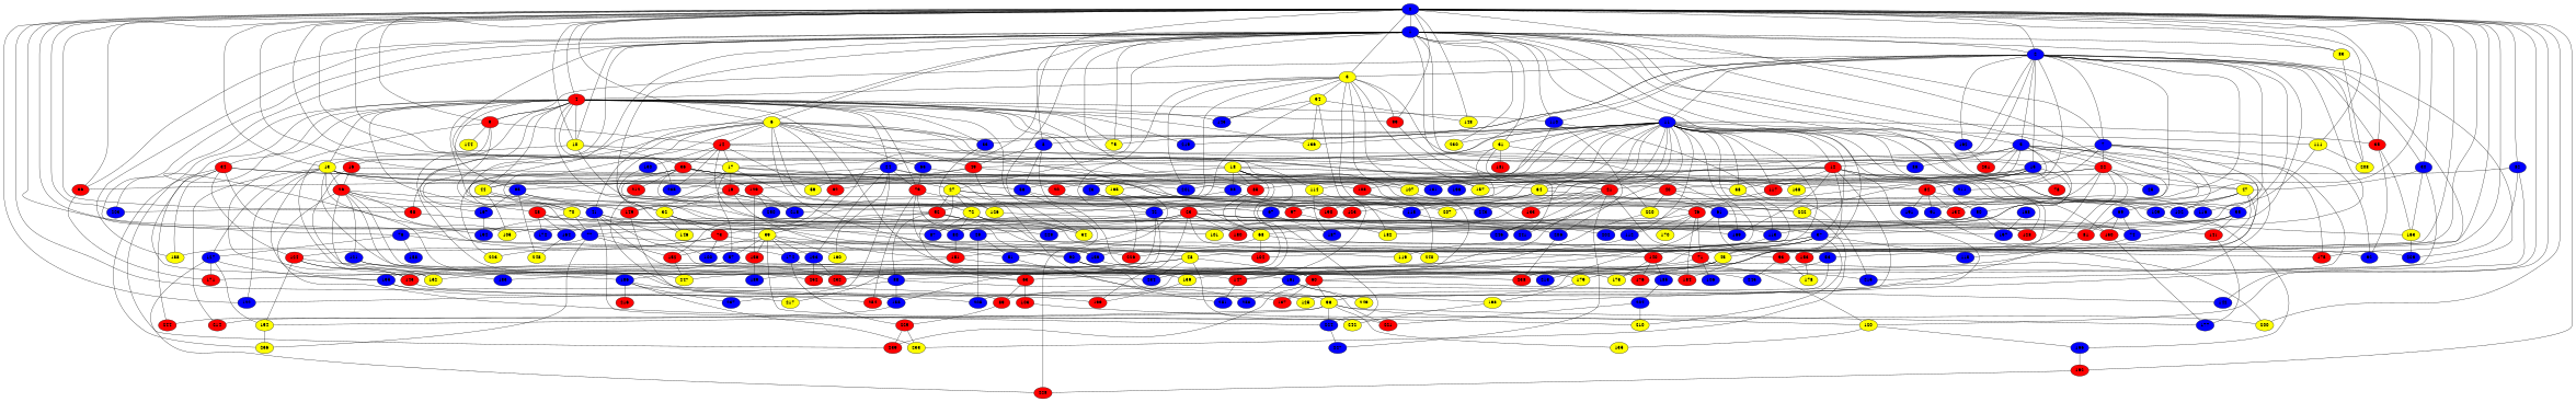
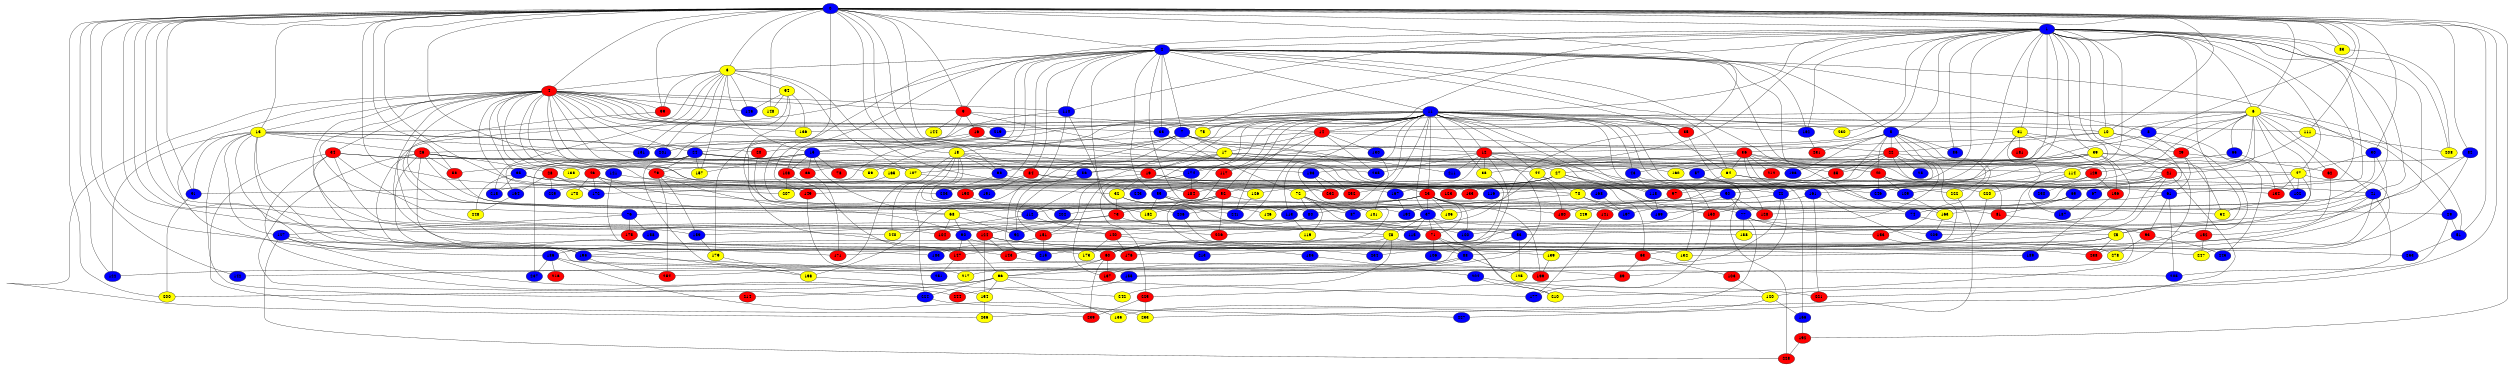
  graph {
    node [fillcolor=blue style=filled]
    0
    1
    2
    3 [fillcolor=yellow]
    4 [fillcolor=red]
    6 [fillcolor=yellow]
    8
    9 [fillcolor=red]
    10 [fillcolor=yellow]
    13 [fillcolor=yellow]
    17 [fillcolor=yellow]
    18 [fillcolor=yellow]
    19 [fillcolor=red]
    30
    35 [fillcolor=red]
    51
    58 [fillcolor=red]
    66 [fillcolor=red]
    76
    82
    83 [fillcolor=yellow]
    87
    89 [fillcolor=red]
    91
    98
    99 [fillcolor=red]
    104 [fillcolor=red]
    111 [fillcolor=yellow]
    120 [fillcolor=yellow]
    122
    142
    148 [fillcolor=yellow]
    159
    175 [fillcolor=red]
    192 [fillcolor=red]
    200 [fillcolor=yellow]
    203
    207 [fillcolor=yellow]
    5
    7
    11
    21 [fillcolor=red]
    27 [fillcolor=yellow]
    31 [fillcolor=yellow]
    32 [fillcolor=yellow]
    38 [fillcolor=yellow]
    39 [fillcolor=yellow]
    41
    45 [fillcolor=yellow]
    47 [fillcolor=yellow]
    54 [fillcolor=yellow]
    61
    70 [fillcolor=yellow]
    75 [fillcolor=yellow]
    85 [fillcolor=red]
    86
    109
    110
    162
    172
    188 [fillcolor=yellow]
    208 [fillcolor=yellow]
    230 [fillcolor=yellow]
    15
    33
    37
    53
    55
    64 [fillcolor=yellow]
    74
    84 [fillcolor=red]
    102
    149 [fillcolor=red]
    179 [fillcolor=yellow]
    190 [fillcolor=red]
    42
    94 [fillcolor=yellow]
    107 [fillcolor=yellow]
    131
    145
    157 [fillcolor=yellow]
    201
    218
    240 [fillcolor=yellow]
    12 [fillcolor=red]
    24
    34 [fillcolor=red]
    44 [fillcolor=yellow]
    46 [fillcolor=red]
    52 [fillcolor=red]
    60 [fillcolor=red]
    68 [fillcolor=yellow]
    79 [fillcolor=red]
    95
    136 [fillcolor=yellow]
    138 [fillcolor=yellow]
    174
    186
    194
    219
    235
    236 [fillcolor=yellow]
    247 [fillcolor=yellow]
    14 [fillcolor=red]
    29
    49 [fillcolor=red]
    62 [fillcolor=red]
    65
    77
    97 [fillcolor=red]
    114 [fillcolor=yellow]
    167
    56
    245
    16 [fillcolor=red]
    143 [fillcolor=red]
    144 [fillcolor=yellow]
    22 [fillcolor=red]
    36 [fillcolor=red]
    67
    132 [fillcolor=yellow]
    198 [fillcolor=yellow]
    20 [fillcolor=red]
    26 [fillcolor=red]
    127
    173 [fillcolor=yellow]
    195
    214 [fillcolor=red]
    137 [fillcolor=red]
    57
    224
    249 [fillcolor=yellow]
    254 [fillcolor=red]
    23 [fillcolor=red]
    126 [fillcolor=yellow]
    151 [fillcolor=red]
    139 [fillcolor=yellow]
    163 [fillcolor=yellow]
    92
    253
    80
    171 [fillcolor=red]
    158
    209
    215
    225 [fillcolor=red]
    243
    241
    116
    166
    135 [fillcolor=yellow]
    228 [fillcolor=red]
    40 [fillcolor=red]
    153 [fillcolor=red]
    180 [fillcolor=red]
    196
    213
    222 [fillcolor=yellow]
    231 [fillcolor=red]
    211
    229
    43
    101 [fillcolor=yellow]
    112
    113
    117 [fillcolor=red]
    118
    128 [fillcolor=red]
    150 [fillcolor=red]
    133 [fillcolor=red]
    227
    246
    63 [fillcolor=red]
    72 [fillcolor=yellow]
    169
    123 [fillcolor=red]
    181 [fillcolor=red]
    220 [fillcolor=yellow]
    48 [fillcolor=yellow]
    73 [fillcolor=red]
    146 [fillcolor=yellow]
    160 [fillcolor=yellow]
    193
    210 [fillcolor=yellow]
    90
    152 [fillcolor=red]
    156 [fillcolor=red]
    100
    88
    221 [fillcolor=red]
    238 [fillcolor=red]
    69
    134 [fillcolor=red]
    205
    141 [fillcolor=red]
    93 [fillcolor=red]
    197
    252 [fillcolor=red]
    206
    78 [fillcolor=red]
    108 [fillcolor=red]
    226 [fillcolor=red]
    71 [fillcolor=red]
    140 [fillcolor=red]
    115
    176 [fillcolor=red]
    125 [fillcolor=yellow]
    182 [fillcolor=yellow]
    191
    155
    202
    217 [fillcolor=yellow]
    164
    50
    96 [fillcolor=yellow]
    184 [fillcolor=red]
    59 [fillcolor=yellow]
    237
    251
    165 [fillcolor=yellow]
    124 [fillcolor=red]
    239 [fillcolor=red]
    244 [fillcolor=red]
    105 [fillcolor=yellow]
    170 [fillcolor=yellow]
    248 [fillcolor=yellow]
    216 [fillcolor=red]
    233 [fillcolor=yellow]
    25
    81 [fillcolor=red]
    161
    232 [fillcolor=red]
-   178 [fillcolor=yellow]
+   178 [fillcolor=yellow label=278]
    130
    129 [fillcolor=red]
    187
    147 [fillcolor=red]
    242 [fillcolor=yellow]
    199 [fillcolor=red]
    212 [fillcolor=red]
-   223 [fillcolor=yellow]
    119 [fillcolor=yellow]
    177
    154 [fillcolor=yellow]
    28 [fillcolor=red]
    121
    183
    106
    103 [fillcolor=red]
    234
    189
    185
    250
    204
    168
    0 -- 1
    0 -- 2
    0 -- 3
    0 -- 4
    0 -- 6
    0 -- 8
    0 -- 9
    0 -- 10
    0 -- 13
    0 -- 17
    0 -- 18
    0 -- 19
    0 -- 30
    0 -- 35
    0 -- 51
    0 -- 58
    0 -- 66
    0 -- 76
    0 -- 82
    0 -- 83
    0 -- 87
    0 -- 89
    0 -- 91
    0 -- 98
    0 -- 99
    0 -- 104
    0 -- 111
    0 -- 120
    0 -- 122
    0 -- 142
    0 -- 148
    0 -- 159
    0 -- 175
    0 -- 192
    0 -- 200
    0 -- 203
    0 -- 207
    1 -- 2
    1 -- 6
    1 -- 10
    1 -- 13
    1 -- 66
    1 -- 83
    1 -- 203
    1 -- 5
    1 -- 7
    1 -- 11
    1 -- 21
    1 -- 27
    1 -- 31
    1 -- 32
    1 -- 38
    1 -- 39
    1 -- 41
    1 -- 45
    1 -- 47
    1 -- 54
    1 -- 61
    1 -- 70
    1 -- 75
    1 -- 85
    1 -- 86
    1 -- 109
    1 -- 110
    1 -- 162
    1 -- 172
    1 -- 188
    1 -- 208
    1 -- 230
    2 -- 3
    2 -- 8
    2 -- 9
    2 -- 18
    2 -- 30
    2 -- 35
    2 -- 5
    2 -- 7
    2 -- 11
    2 -- 21
    2 -- 110
    2 -- 162
    2 -- 15
    2 -- 33
    2 -- 37
    2 -- 53
    2 -- 55
    2 -- 64
    2 -- 74
    2 -- 84
    2 -- 102
    2 -- 149
    2 -- 179
    2 -- 190
    3 -- 4
    3 -- 99
    3 -- 15
    3 -- 42
    3 -- 94
    3 -- 107
    3 -- 131
    3 -- 145
    3 -- 157
    3 -- 201
    3 -- 218
    3 -- 240
    4 -- 9
    4 -- 10
    4 -- 13
    4 -- 99
    4 -- 32
    4 -- 75
    4 -- 110
    4 -- 33
    4 -- 149
    4 -- 145
    4 -- 12
    4 -- 24
    4 -- 34
    4 -- 44
    4 -- 46
    4 -- 52
    4 -- 60
    4 -- 68
    4 -- 79
    4 -- 95
    4 -- 136
    4 -- 138
    4 -- 174
    4 -- 186
    4 -- 194
    4 -- 219
    4 -- 235
    4 -- 236
    4 -- 247
    6 -- 51
    6 -- 58
    6 -- 21
    6 -- 41
    6 -- 33
    6 -- 102
    6 -- 14
    6 -- 29
    6 -- 49
    6 -- 62
    6 -- 65
    6 -- 77
    6 -- 97
    6 -- 114
    6 -- 167
    8 -- 49
    8 -- 56
    8 -- 245
    9 -- 70
    9 -- 14
    9 -- 16
    9 -- 143
    9 -- 144
    10 -- 22
    10 -- 36
    10 -- 67
    10 -- 132
    13 -- 91
    13 -- 122
    13 -- 131
    13 -- 201
    13 -- 198
    13 -- 20
    13 -- 26
    13 -- 127
    13 -- 173
    13 -- 195
    13 -- 214
    17 -- 19
    17 -- 27
    17 -- 97
    17 -- 56
    17 -- 137
    17 -- 57
    18 -- 98
    18 -- 85
    18 -- 74
    18 -- 84
    18 -- 240
    18 -- 56
    18 -- 224
-   18 -- 222
+   18 -- 249
    18 -- 254
    19 -- 32
    19 -- 149
    19 -- 23
    19 -- 126
    19 -- 151
    30 -- 47
    30 -- 139
    30 -- 163
    35 -- 163
    35 -- 92
    51 -- 253
    58 -- 80
    66 -- 171
    76 -- 175
    76 -- 127
    76 -- 158
    82 -- 107
    82 -- 209
    82 -- 215
    83 -- 208
    89 -- 225
    91 -- 200
    98 -- 203
    98 -- 243
    99 -- 241
    111 -- 208
    111 -- 116
    120 -- 166
    120 -- 135
    159 -- 179
    192 -- 228
    5 -- 175
    5 -- 86
    5 -- 12
    5 -- 22
    5 -- 40
    5 -- 153
    5 -- 180
    5 -- 196
    5 -- 213
    5 -- 222
    5 -- 231
    7 -- 17
    7 -- 109
    7 -- 15
    7 -- 22
    7 -- 198
    7 -- 92
    7 -- 211
    7 -- 229
    11 -- 19
    11 -- 35
    11 -- 111
    11 -- 31
    11 -- 38
    11 -- 75
    11 -- 162
    11 -- 230
    11 -- 37
    11 -- 55
    11 -- 64
    11 -- 201
    11 -- 12
    11 -- 24
    11 -- 44
    11 -- 52
    11 -- 60
    11 -- 136
    11 -- 174
    11 -- 219
    11 -- 14
    11 -- 132
    11 -- 20
    11 -- 23
    11 -- 243
    11 -- 241
    11 -- 166
    11 -- 43
    11 -- 101
    11 -- 112
    11 -- 113
    11 -- 117
    11 -- 118
    11 -- 128
    11 -- 150
    21 -- 53
    21 -- 42
    21 -- 143
    21 -- 133
    21 -- 227
    21 -- 246
    27 -- 52
    27 -- 126
    27 -- 118
    27 -- 150
    27 -- 63
    27 -- 72
    31 -- 49
    31 -- 169
    31 -- 123
    31 -- 181
    31 -- 220
-   32 -- 39
    32 -- 48
    32 -- 73
    32 -- 146
    38 -- 171
    39 -- 174
    39 -- 57
    39 -- 160
    39 -- 193
    39 -- 210
    39 -- 90
    39 -- 152
    39 -- 156
    41 -- 128
    41 -- 100
    41 -- 88
    41 -- 221
    41 -- 238
    45 -- 173
    45 -- 63
    45 -- 238
    47 -- 45
    47 -- 102
    47 -- 247
    47 -- 69
    47 -- 134
    61 -- 205
    61 -- 141
    61 -- 93
    70 -- 194
    70 -- 77
    70 -- 197
    85 -- 252
    109 -- 163
    110 -- 131
    110 -- 215
    110 -- 206
    162 -- 231
    15 -- 66
    15 -- 157
    15 -- 46
    15 -- 68
    15 -- 138
    15 -- 117
    15 -- 78
    15 -- 108
    33 -- 72
    37 -- 45
    37 -- 48
    37 -- 210
    37 -- 226
    37 -- 71
    37 -- 140
    37 -- 115
    53 -- 176
    53 -- 125
    55 -- 113
    55 -- 141
    55 -- 115
    55 -- 182
    64 -- 97
    64 -- 67
    64 -- 222
    74 -- 93
    84 -- 91
    84 -- 116
    84 -- 134
    84 -- 191
    149 -- 155
    179 -- 198
    190 -- 202
    42 -- 87
    42 -- 155
    42 -- 217
    94 -- 148
    94 -- 145
    94 -- 136
    94 -- 182
    94 -- 164
    107 -- 133
    12 -- 98
    12 -- 38
    12 -- 235
    12 -- 114
    12 -- 137
    12 -- 211
    12 -- 169
    12 -- 50
    12 -- 96
    12 -- 184
    24 -- 157
    24 -- 79
    24 -- 95
    24 -- 160
    24 -- 193
    24 -- 59
    24 -- 237
    24 -- 251
    34 -- 188
    34 -- 107
    34 -- 140
    34 -- 165
    34 -- 124
    34 -- 239
    34 -- 244
    44 -- 70
    44 -- 180
    44 -- 105
    46 -- 172
    46 -- 112
    46 -- 71
    46 -- 184
    46 -- 170
    52 -- 76
    52 -- 54
    52 -- 112
    52 -- 73
    52 -- 88
    52 -- 226
    60 -- 142
    60 -- 137
    60 -- 96
    60 -- 239
    68 -- 104
    68 -- 92
    68 -- 90
    79 -- 159
    79 -- 254
    79 -- 123
    79 -- 90
    95 -- 190
    95 -- 218
    95 -- 167
    95 -- 248
    174 -- 225
    174 -- 184
    186 -- 205
    186 -- 237
    186 -- 216
    186 -- 233
    14 -- 17
    14 -- 104
    14 -- 235
    14 -- 36
    14 -- 117
    14 -- 59
    14 -- 130
    29 -- 51
    29 -- 205
    49 -- 54
    49 -- 61
    49 -- 62
    49 -- 129
    62 -- 152
    65 -- 79
    65 -- 134
    77 -- 188
    77 -- 236
    77 -- 153
    77 -- 152
    97 -- 182
    114 -- 187
    114 -- 147
    167 -- 194
    56 -- 190
    56 -- 151
    16 -- 26
    16 -- 252
    16 -- 108
    143 -- 199
    22 -- 47
    22 -- 85
    22 -- 50
    22 -- 165
    22 -- 25
    22 -- 81
    22 -- 161
    22 -- 232
    36 -- 64
    36 -- 42
    36 -- 44
    36 -- 40
    36 -- 196
    36 -- 43
    36 -- 81
    36 -- 129
    36 -- 212
-   36 -- 223
    67 -- 187
    198 -- 242
    20 -- 226
    26 -- 58
    26 -- 41
    26 -- 224
    26 -- 63
    26 -- 176
    26 -- 105
    26 -- 28
    26 -- 121
    26 -- 183
    127 -- 195
    127 -- 171
    127 -- 228
    127 -- 154
    195 -- 254
    195 -- 217
    57 -- 195
    57 -- 161
    224 -- 227
    23 -- 37
    23 -- 68
    23 -- 29
    23 -- 180
    23 -- 113
    23 -- 100
    23 -- 206
    23 -- 71
    23 -- 105
    23 -- 199
    126 -- 241
    151 -- 215
    151 -- 183
    139 -- 199
    163 -- 209
    80 -- 151
    225 -- 239
    225 -- 233
    166 -- 192
    40 -- 61
    40 -- 109
    40 -- 246
    40 -- 220
    153 -- 178
    222 -- 233
    43 -- 228
    43 -- 118
    112 -- 240
    112 -- 140
    113 -- 119
    117 -- 202
    118 -- 169
    150 -- 177
    63 -- 89
    63 -- 103
    72 -- 87
    72 -- 80
    72 -- 209
    72 -- 101
    72 -- 119
    220 -- 234
    48 -- 60
    48 -- 186
    48 -- 242
    48 -- 234
    48 -- 189
    73 -- 159
    73 -- 100
    73 -- 124
-   73 -- 223
    193 -- 252
    193 -- 232
    90 -- 213
    90 -- 96
    90 -- 147
    152 -- 247
    156 -- 189
    88 -- 122
    88 -- 125
    88 -- 155
    69 -- 74
    69 -- 150
    69 -- 81
    141 -- 177
    93 -- 245
    93 -- 178
    206 -- 238
    108 -- 207
    108 -- 147
    71 -- 120
    71 -- 88
    71 -- 106
    140 -- 173
    140 -- 176
    140 -- 185
    155 -- 244
    164 -- 248
    50 -- 77
    50 -- 80
    50 -- 128
    50 -- 197
    96 -- 200
    96 -- 214
    96 -- 224
    96 -- 135
    96 -- 177
    96 -- 154
    165 -- 207
    124 -- 143
    124 -- 132
    124 -- 139
    124 -- 154
    81 -- 89
    161 -- 249
    161 -- 253
    161 -- 221
    130 -- 146
    129 -- 218
    129 -- 156
    129 -- 250
    147 -- 251
    154 -- 236
    28 -- 172
    28 -- 229
    28 -- 246
    28 -- 164
    121 -- 232
    121 -- 234
    103 -- 120
    185 -- 204
    204 -- 210
    204 -- 221
    168 -- 197
  }
